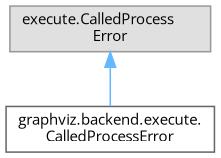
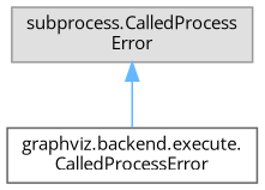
  digraph {
    rankdir=TB
    fontname="Open Sans"
    node [fontname="Open Sans" fontsize=10 shape=box style=filled]
-   n1 [color=grey60 fillcolor="#E0E0E0" height=0.2 label="execute.CalledProcess\lError" width=0.4]
+   n1 [color=grey60 fillcolor="#E0E0E0" height=0.2 label="subprocess.CalledProcess\lError" width=0.4]
    n2 [color=grey40 fillcolor=white height=0.2 label="graphviz.backend.execute.\lCalledProcessError" width=0.4]
    n1 -> n2 [color=steelblue1 dir=back fontname="Open Sans" fontsize=10 labelfontname=Helvetica labelfontsize=10 style=solid]
  }
